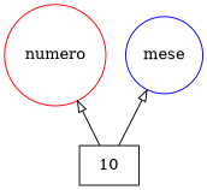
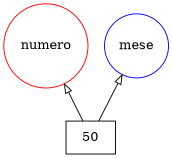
  digraph {
    rankdir=BT
    node [shape=circle]
    edge [arrowhead=empty]
-   n1 [label=10 shape=box]
+   n1 [label=50 shape=box]
    n2 [color=red label=numero]
    n3 [color=blue label=mese]
    subgraph sub_1 {
      rank=source
      n1
    }
    subgraph sub_2 {
      rank=same
      n2
    }
    subgraph sub_3 {
      rank=same
      n3
    }
    subgraph sub_4 {
      rank=same
    }
    subgraph sub_5 {
      rank=same
    }
    n1 -> n2
    n1 -> n3
  }
